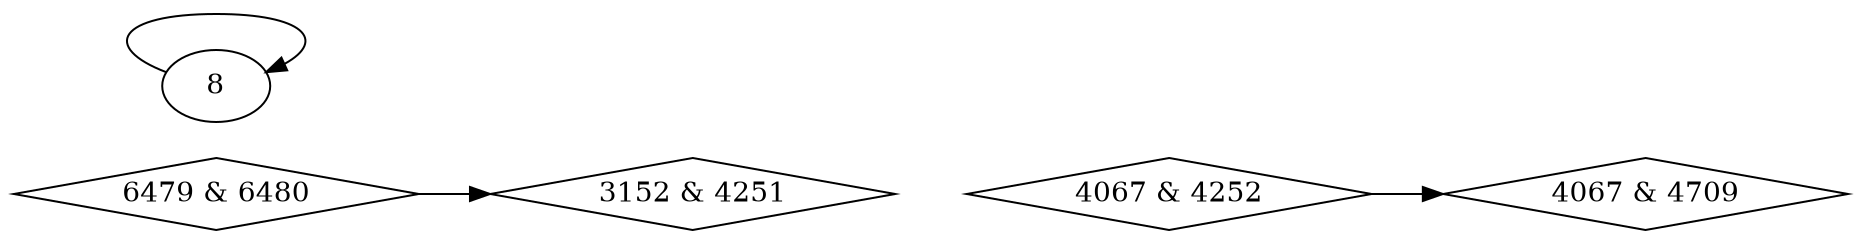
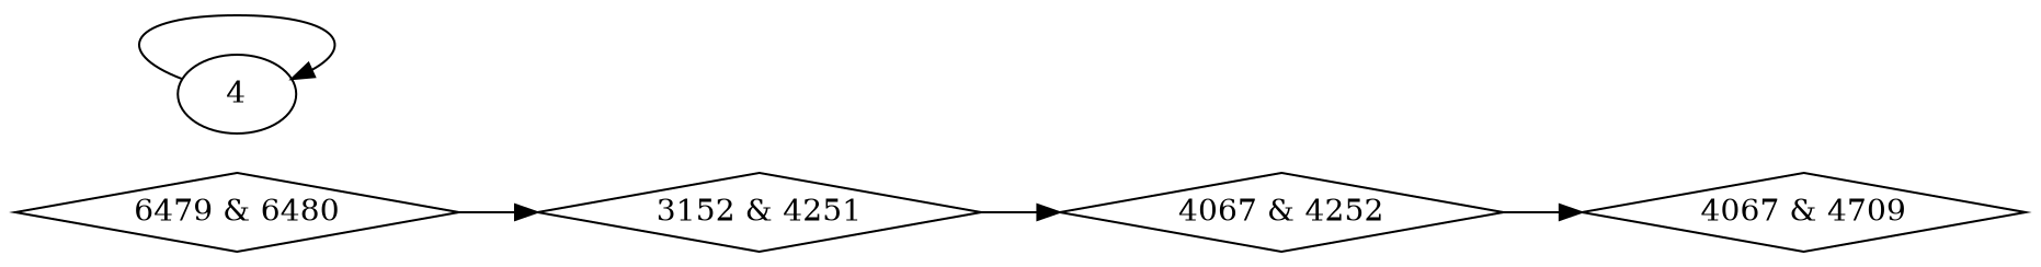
  digraph {
    rankdir=LR
    node [shape=diamond]
    n1 [label="3152 & 4251"]
    n2 [label="4067 & 4252"]
    n3 [label="4067 & 4709"]
    n4 [label="6479 & 6480"]
-   4 [label=8 shape=""]
+   4 [shape=""]
+   n1 -> n2
    n2 -> n3
    n4 -> n1
    4 -> 4
  }
